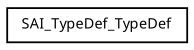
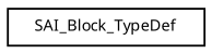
  digraph {
    rankdir=LR
-   n1 [color=black fillcolor=white fontname=Sans fontsize=8 height=0.2 label=SAI_TypeDef_TypeDef shape=record style=filled width=0.4]
+   n1 [color=black fillcolor=white fontname=Sans fontsize=8 height=0.2 label=SAI_Block_TypeDef shape=record style=filled width=0.4]
  }
